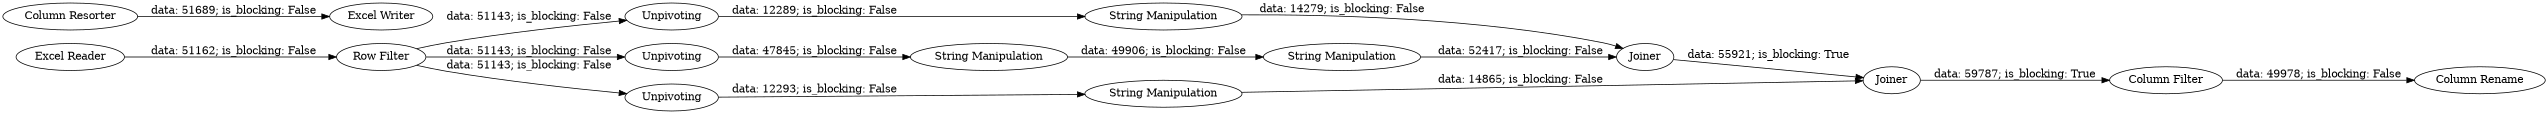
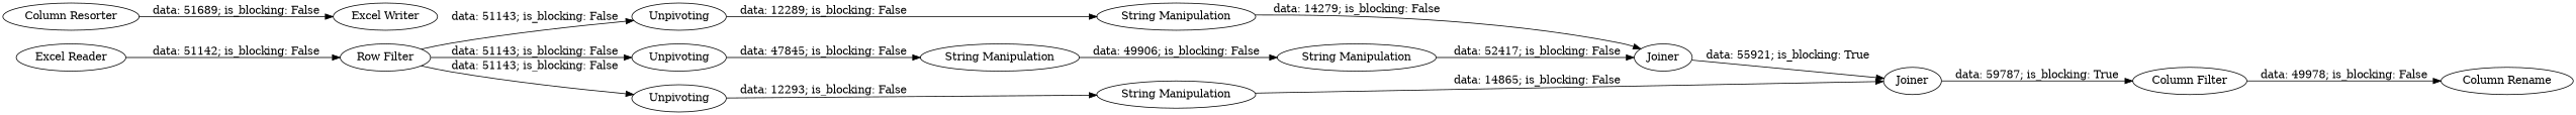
  digraph {
    rankdir=LR
    n1 [label=Unpivoting]
    n2 [label="String Manipulation"]
    n3 [label="String Manipulation"]
    n4 [label=Unpivoting]
    n5 [label="String Manipulation"]
    n6 [label=Joiner]
    n7 [label="Column Rename"]
    n8 [label="Column Resorter"]
    n9 [label="Excel Writer"]
    n10 [label=Joiner]
    n11 [label="Row Filter"]
    n12 [label=Unpivoting]
    n13 [label="String Manipulation"]
    n14 [label="Column Filter"]
    n15 [label="Excel Reader"]
    n1 -> n2 [label="data: 47845; is_blocking: False"]
    n2 -> n3 [label="data: 49906; is_blocking: False"]
    n3 -> n10 [label="data: 52417; is_blocking: False"]
    n4 -> n5 [label="data: 12293; is_blocking: False"]
    n5 -> n6 [label="data: 14865; is_blocking: False"]
    n6 -> n14 [label="data: 59787; is_blocking: True"]
    n8 -> n9 [label="data: 51689; is_blocking: False"]
    n10 -> n6 [label="data: 55921; is_blocking: True"]
    n11 -> n1 [label="data: 51143; is_blocking: False"]
    n11 -> n4 [label="data: 51143; is_blocking: False"]
    n11 -> n12 [label="data: 51143; is_blocking: False"]
    n12 -> n13 [label="data: 12289; is_blocking: False"]
    n13 -> n10 [label="data: 14279; is_blocking: False"]
    n14 -> n7 [label="data: 49978; is_blocking: False"]
-   n15 -> n11 [label="data: 51162; is_blocking: False"]
+   n15 -> n11 [label="data: 51142; is_blocking: False"]
  }
